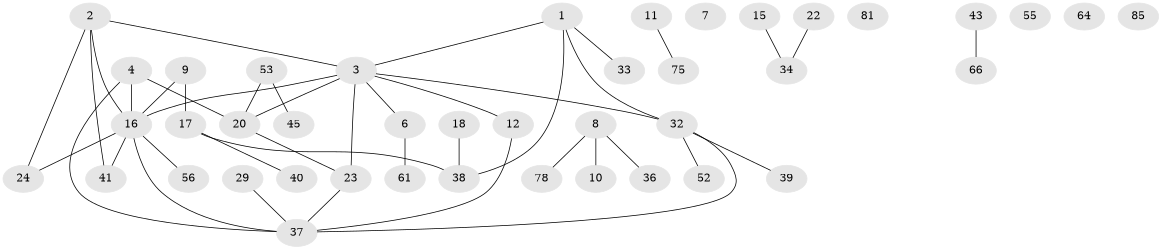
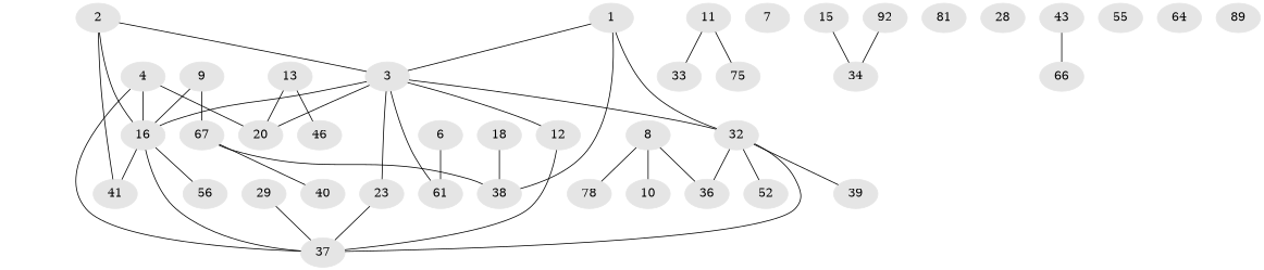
  graph {
    node [color=gray90 style=filled]
    1 [super="+26+88+14"]
    3 [super="+57+19+67"]
    32 [super="+42"]
    33 [super="+78+79"]
    38 [super="+47"]
    20 [super="+35"]
    16 [super="+71+48"]
    6 [super="+65"]
    12
    23 [super="+27"]
    37 [super="+44+87+54"]
    36 [super="+49"]
    39
    52
    2 [super="+7"]
-   24 [super="+76"]
    41
    56
    61
    4 [super="+59"]
    n21 [label=7]
    8 [super="+30"]
    10
    n24 [label=78 super="+83"]
    9 [super="+84"]
-   17 [super="+60+40"]
+   17 [super="+60+40" label=67]
    n27 [label=40]
    11
    75
-   13 [super="+31" label=53]
-   46 [label=45]
+   13 [super="+31"]
+   46
    15 [super="+43"]
    34
    18
    n35 [label=81]
-   22
+   22 [label=92]
+   28 [super="+50"]
    29
    n39 [label=43]
    n40 [label=66]
    55
    64
-   85
+   85 [label=89]
    1 -- 3
    1 -- 32
-   1 -- 33
+   11 -- 33
    1 -- 38
    3 -- 32
    3 -- 20
    3 -- 16
-   3 -- 6
+   3 -- 61
    3 -- 12
    3 -- 23
    32 -- 37
+   32 -- 36
    32 -- 39
    32 -- 52
-   20 -- 23
    16 -- 37
-   16 -- 24
    16 -- 41
    16 -- 56
    6 -- 61
    12 -- 37
    23 -- 37
    2 -- 3 [weight=2]
    2 -- 16
-   2 -- 24
    2 -- 41
    4 -- 20
    4 -- 16
    4 -- 37
    8 -- 36
    8 -- 10
    8 -- n24
    9 -- 16
    9 -- 17
    17 -- 38
    17 -- n27
    11 -- 75
    13 -- 20
    13 -- 46
    15 -- 34
    18 -- 38
    22 -- 34
    29 -- 37
    n39 -- n40
  }
